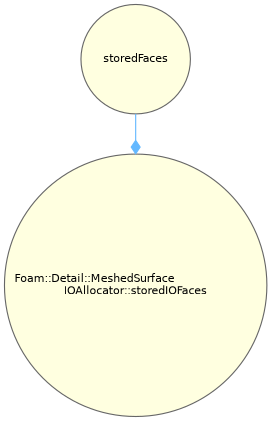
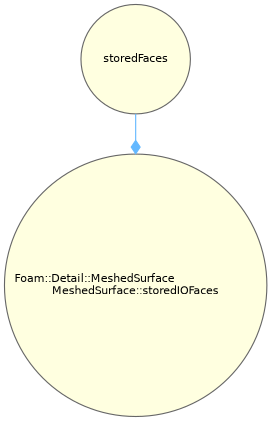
  digraph {
    rankdir=TB
    node [fillcolor=lightyellow fontname=Helvetica fontsize=10 shape=circle style=filled]
    n1 [color=gray40 fontcolor=black height=0.2 label=storedFaces width=0.4]
-   n2 [color=grey40 height=0.2 label="Foam::Detail::MeshedSurface\lIOAllocator::storedIOFaces" width=0.4]
+   n2 [color=grey40 height=0.2 label="Foam::Detail::MeshedSurface\lMeshedSurface::storedIOFaces" width=0.4]
    n1 -> n2 [color=steelblue1 fontname=Helvetica fontsize=10 labelfontname=Helvetica labelfontsize=10 style=solid arrowhead=diamond]
  }
